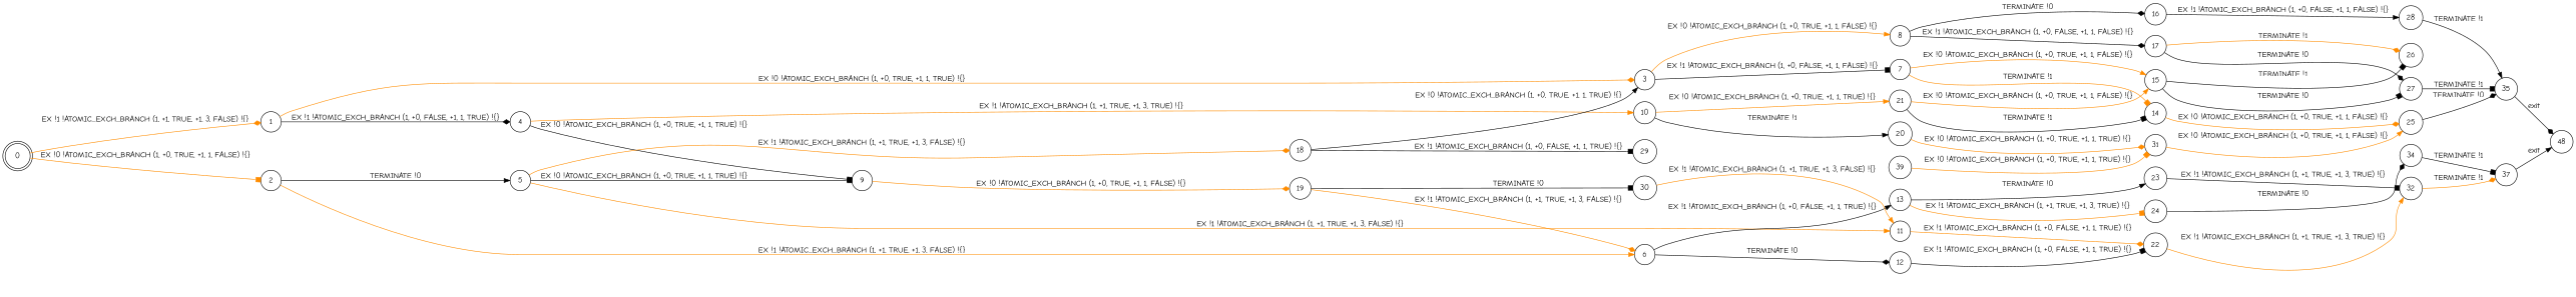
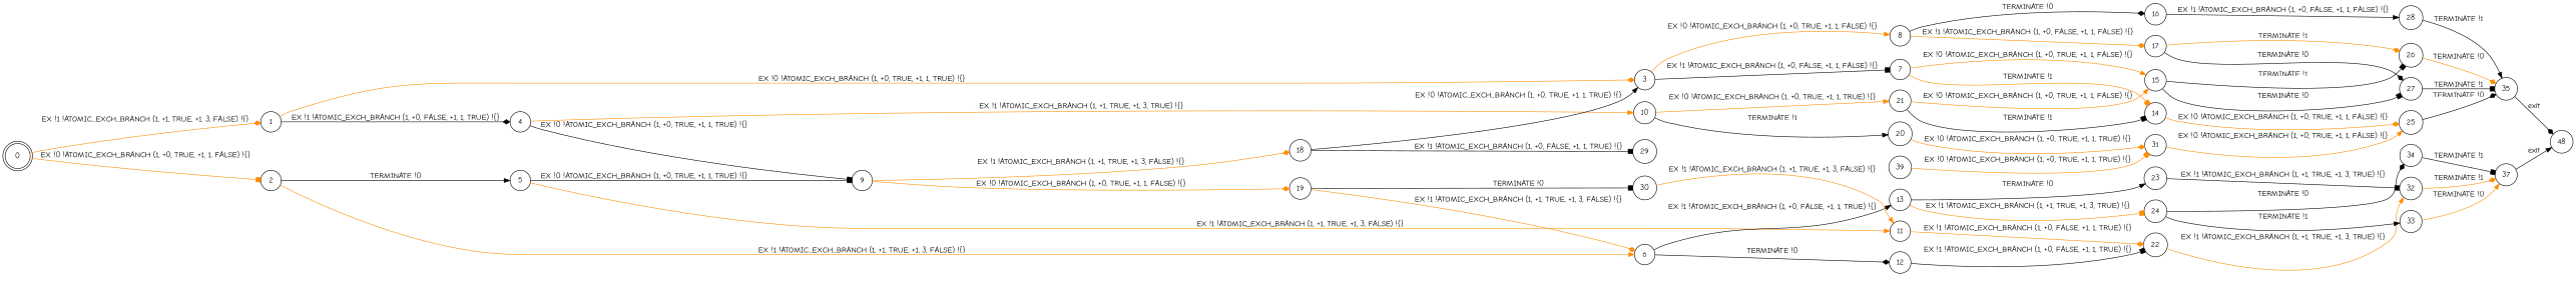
  digraph {
    fontname="Comic Neue"
    rankdir=LR
    node [fontname="Comic Neue" shape=circle]
    edge [arrowhead=normal color=black fontname="Comic Neue"]
    0 [peripheries=2]
    1
    2
    3
    4
    5
    6
    7
    8
    9
    10
    11
    12
    13
    14
    15
    16
    17
    18
    19
    20
    21
    22
    23
    24
    25
    26
    27
    28
    29
    30
    31
    32
+   33
    34
    35
    37
    n38 [label=48]
    39
    0 -> 1 [arrowhead=diamond color=darkorange label="EX !1 !ATOMIC_EXCH_BRANCH (1, +1, TRUE, +1, 3, FALSE) !{}"]
    0 -> 2 [arrowhead=box color=darkorange label="EX !0 !ATOMIC_EXCH_BRANCH (1, +0, TRUE, +1, 1, FALSE) !{}"]
    1 -> 3 [arrowhead=diamond color=darkorange label="EX !0 !ATOMIC_EXCH_BRANCH (1, +0, TRUE, +1, 1, TRUE) !{}"]
    1 -> 4 [arrowhead=diamond label="EX !1 !ATOMIC_EXCH_BRANCH (1, +0, FALSE, +1, 1, TRUE) !{}"]
    2 -> 5 [label="TERMINATE !0"]
    2 -> 6 [color=darkorange label="EX !1 !ATOMIC_EXCH_BRANCH (1, +1, TRUE, +1, 3, FALSE) !{}"]
    3 -> 7 [arrowhead=box label="EX !1 !ATOMIC_EXCH_BRANCH (1, +0, FALSE, +1, 1, FALSE) !{}"]
    3 -> 8 [color=darkorange label="EX !0 !ATOMIC_EXCH_BRANCH (1, +0, TRUE, +1, 1, FALSE) !{}"]
    4 -> 9 [arrowhead=box label="EX !0 !ATOMIC_EXCH_BRANCH (1, +0, TRUE, +1, 1, TRUE) !{}"]
    4 -> 10 [color=darkorange label="EX !1 !ATOMIC_EXCH_BRANCH (1, +1, TRUE, +1, 3, TRUE) !{}"]
    5 -> 9 [arrowhead=box label="EX !0 !ATOMIC_EXCH_BRANCH (1, +0, TRUE, +1, 1, TRUE) !{}"]
    5 -> 11 [color=darkorange label="EX !1 !ATOMIC_EXCH_BRANCH (1, +1, TRUE, +1, 3, FALSE) !{}"]
    6 -> 12 [arrowhead=diamond label="TERMINATE !0"]
    6 -> 13 [label="EX !1 !ATOMIC_EXCH_BRANCH (1, +0, FALSE, +1, 1, TRUE) !{}"]
    7 -> 14 [arrowhead=box color=darkorange label="TERMINATE !1"]
    7 -> 15 [color=darkorange label="EX !0 !ATOMIC_EXCH_BRANCH (1, +0, TRUE, +1, 1, FALSE) !{}"]
    8 -> 16 [arrowhead=diamond label="TERMINATE !0"]
-   8 -> 17 [arrowhead=diamond label="EX !1 !ATOMIC_EXCH_BRANCH (1, +0, FALSE, +1, 1, FALSE) !{}"]
-   5 -> 18 [arrowhead=diamond color=darkorange label="EX !1 !ATOMIC_EXCH_BRANCH (1, +1, TRUE, +1, 3, FALSE) !{}"]
+   8 -> 17 [arrowhead=diamond color=darkorange label="EX !1 !ATOMIC_EXCH_BRANCH (1, +0, FALSE, +1, 1, FALSE) !{}"]
+   9 -> 18 [arrowhead=diamond color=darkorange label="EX !1 !ATOMIC_EXCH_BRANCH (1, +1, TRUE, +1, 3, FALSE) !{}"]
    9 -> 19 [arrowhead=diamond color=darkorange label="EX !0 !ATOMIC_EXCH_BRANCH (1, +0, TRUE, +1, 1, FALSE) !{}"]
    10 -> 20 [label="TERMINATE !1"]
    10 -> 21 [color=darkorange label="EX !0 !ATOMIC_EXCH_BRANCH (1, +0, TRUE, +1, 1, TRUE) !{}"]
    11 -> 22 [arrowhead=diamond color=darkorange label="EX !1 !ATOMIC_EXCH_BRANCH (1, +0, FALSE, +1, 1, TRUE) !{}"]
    12 -> 22 [arrowhead=box label="EX !1 !ATOMIC_EXCH_BRANCH (1, +0, FALSE, +1, 1, TRUE) !{}"]
    13 -> 23 [label="TERMINATE !0"]
    13 -> 24 [arrowhead=box color=darkorange label="EX !1 !ATOMIC_EXCH_BRANCH (1, +1, TRUE, +1, 3, TRUE) !{}"]
    14 -> 25 [arrowhead=diamond color=darkorange label="EX !0 !ATOMIC_EXCH_BRANCH (1, +0, TRUE, +1, 1, FALSE) !{}"]
    15 -> 26 [arrowhead=box label="TERMINATE !1"]
    15 -> 27 [arrowhead=box label="TERMINATE !0"]
    16 -> 28 [label="EX !1 !ATOMIC_EXCH_BRANCH (1, +0, FALSE, +1, 1, FALSE) !{}"]
    17 -> 26 [arrowhead=diamond color=darkorange label="TERMINATE !1"]
    17 -> 27 [arrowhead=diamond label="TERMINATE !0"]
    18 -> 3 [label="EX !0 !ATOMIC_EXCH_BRANCH (1, +0, TRUE, +1, 1, TRUE) !{}"]
    18 -> 29 [arrowhead=box label="EX !1 !ATOMIC_EXCH_BRANCH (1, +0, FALSE, +1, 1, TRUE) !{}"]
    19 -> 6 [arrowhead=diamond color=darkorange label="EX !1 !ATOMIC_EXCH_BRANCH (1, +1, TRUE, +1, 3, FALSE) !{}"]
    19 -> 30 [arrowhead=box label="TERMINATE !0"]
    20 -> 31 [arrowhead=diamond color=darkorange label="EX !0 !ATOMIC_EXCH_BRANCH (1, +0, TRUE, +1, 1, TRUE) !{}"]
    21 -> 14 [arrowhead=box label="TERMINATE !1"]
    21 -> 15 [color=darkorange label="EX !0 !ATOMIC_EXCH_BRANCH (1, +0, TRUE, +1, 1, FALSE) !{}"]
    22 -> 32 [color=darkorange label="EX !1 !ATOMIC_EXCH_BRANCH (1, +1, TRUE, +1, 3, TRUE) !{}"]
    23 -> 32 [arrowhead=box label="EX !1 !ATOMIC_EXCH_BRANCH (1, +1, TRUE, +1, 3, TRUE) !{}"]
+   24 -> 33 [label="TERMINATE !1"]
    24 -> 34 [arrowhead=diamond label="TERMINATE !0"]
    25 -> 35 [arrowhead=diamond label="TERMINATE !0"]
+   26 -> 35 [arrowhead=diamond color=darkorange label="TERMINATE !0"]
    27 -> 35 [arrowhead=box label="TERMINATE !1"]
    28 -> 35 [label="TERMINATE !1"]
    30 -> 11 [color=darkorange label="EX !1 !ATOMIC_EXCH_BRANCH (1, +1, TRUE, +1, 3, FALSE) !{}"]
    31 -> 25 [color=darkorange label="EX !0 !ATOMIC_EXCH_BRANCH (1, +0, TRUE, +1, 1, FALSE) !{}"]
    32 -> 37 [arrowhead=diamond color=darkorange label="TERMINATE !1"]
+   33 -> 37 [color=darkorange label="TERMINATE !0"]
    34 -> 37 [arrowhead=box label="TERMINATE !1"]
    35 -> n38 [arrowhead=diamond label=exit]
    37 -> n38 [label=exit]
    39 -> 31 [arrowhead=box color=darkorange label="EX !0 !ATOMIC_EXCH_BRANCH (1, +0, TRUE, +1, 1, TRUE) !{}"]
  }
